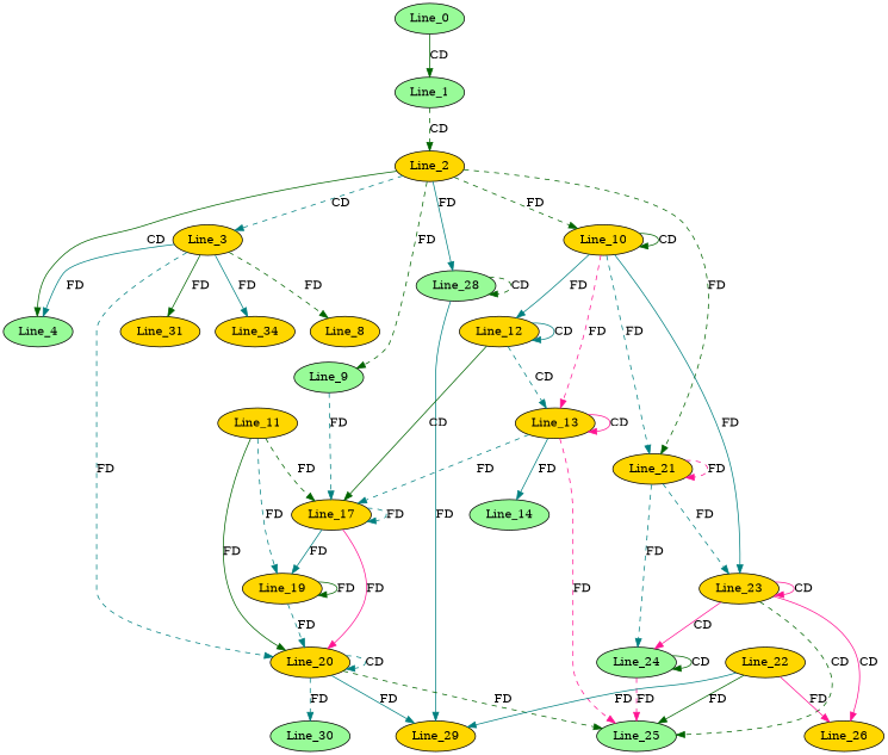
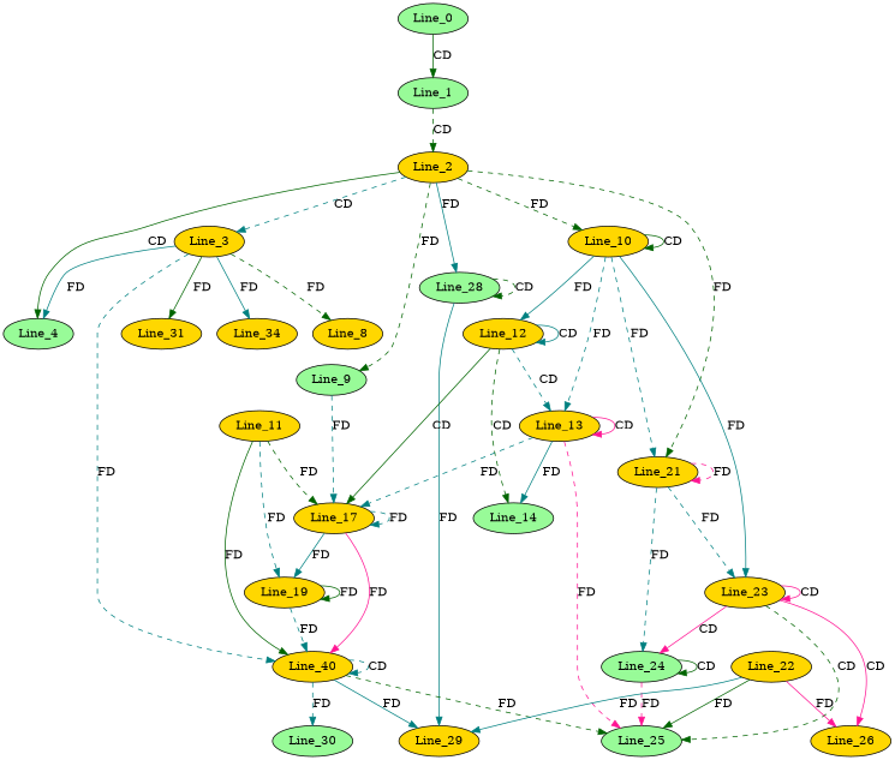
  digraph {
    fontname="DejaVu Serif"
    node [fillcolor=gold fontname="DejaVu Serif" style=filled]
    edge [color=teal fontname="DejaVu Serif" style=dashed]
    Line_0 [fillcolor=palegreen]
    Line_1 [fillcolor=palegreen]
    Line_2
    Line_3
    Line_4 [fillcolor=palegreen]
    Line_9 [fillcolor=palegreen]
    Line_10
    Line_21
    Line_28 [fillcolor=palegreen]
    Line_8
-   Line_20
+   Line_20 [label=Line_40]
    Line_31
    Line_34
    Line_17
    Line_12
    Line_13
    Line_23
    Line_24 [fillcolor=palegreen]
    Line_29
    Line_25 [fillcolor=palegreen]
    Line_30 [fillcolor=palegreen]
    Line_19
    Line_14 [fillcolor=palegreen]
    Line_26
    Line_11
    Line_22
    Line_0 -> Line_1 [color=darkgreen label=CD style=solid]
    Line_1 -> Line_2 [color=darkgreen label=CD]
    Line_2 -> Line_3 [label=CD]
    Line_2 -> Line_4 [color=darkgreen label=CD style=solid]
    Line_2 -> Line_9 [color=darkgreen label=FD]
    Line_2 -> Line_10 [color=darkgreen label=FD]
    Line_2 -> Line_21 [color=darkgreen label=FD]
    Line_2 -> Line_28 [label=FD style=solid]
    Line_3 -> Line_4 [label=FD style=solid]
    Line_3 -> Line_8 [color=darkgreen label=FD]
    Line_3 -> Line_20 [label=FD]
    Line_3 -> Line_31 [color=darkgreen label=FD style=solid]
    Line_3 -> Line_34 [label=FD style=solid]
    Line_9 -> Line_17 [label=FD]
    Line_10 -> Line_10 [color=darkgreen label=CD style=solid]
    Line_10 -> Line_21 [label=FD]
    Line_10 -> Line_12 [label=FD style=solid]
-   Line_10 -> Line_13 [color=deeppink label=FD]
+   Line_10 -> Line_13 [label=FD]
    Line_10 -> Line_23 [label=FD style=solid]
    Line_21 -> Line_21 [color=deeppink label=FD]
    Line_21 -> Line_23 [label=FD]
    Line_21 -> Line_24 [label=FD]
    Line_28 -> Line_28 [color=darkgreen label=CD]
    Line_28 -> Line_29 [label=FD style=solid]
    Line_20 -> Line_20 [label=CD]
    Line_20 -> Line_29 [label=FD style=solid]
    Line_20 -> Line_25 [color=darkgreen label=FD]
    Line_20 -> Line_30 [label=FD]
    Line_17 -> Line_20 [color=deeppink label=FD style=solid]
    Line_17 -> Line_17 [label=FD]
    Line_17 -> Line_19 [label=FD style=solid]
    Line_12 -> Line_17 [color=darkgreen label=CD style=solid]
    Line_12 -> Line_12 [label=CD style=solid]
    Line_12 -> Line_13 [label=CD]
+   Line_12 -> Line_14 [color=darkgreen label=CD]
    Line_13 -> Line_17 [label=FD]
    Line_13 -> Line_13 [color=deeppink label=CD style=solid]
    Line_13 -> Line_25 [color=deeppink label=FD]
    Line_13 -> Line_14 [label=FD style=solid]
    Line_23 -> Line_23 [color=deeppink label=CD style=solid]
    Line_23 -> Line_24 [color=deeppink label=CD style=solid]
    Line_23 -> Line_25 [color=darkgreen label=CD]
    Line_23 -> Line_26 [color=deeppink label=CD style=solid]
    Line_24 -> Line_24 [color=darkgreen label=CD style=solid]
    Line_24 -> Line_25 [color=deeppink label=FD]
    Line_19 -> Line_20 [label=FD]
    Line_19 -> Line_19 [color=darkgreen label=FD style=solid]
    Line_11 -> Line_20 [color=darkgreen label=FD style=solid]
    Line_11 -> Line_17 [color=darkgreen label=FD]
    Line_11 -> Line_19 [label=FD]
    Line_22 -> Line_29 [label=FD style=solid]
    Line_22 -> Line_25 [color=darkgreen label=FD style=solid]
    Line_22 -> Line_26 [color=deeppink label=FD style=solid]
  }
